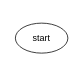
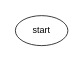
  <mxCell id="0" />
  <mxCell id="1" parent="0" />
- <mxCell id="2" value="start" style="ellipse;whiteSpace=wrap;html=1;" vertex="1" parent="1"><mxGeometry x="20" y="30" width="70" height="40" as="geometry" /></mxCell>
+ <mxCell id="2" value="start" style="ellipse;whiteSpace=wrap;html=1;" vertex="1" parent="1"><mxGeometry x="20" y="20" width="70" height="40" as="geometry" /></mxCell>
